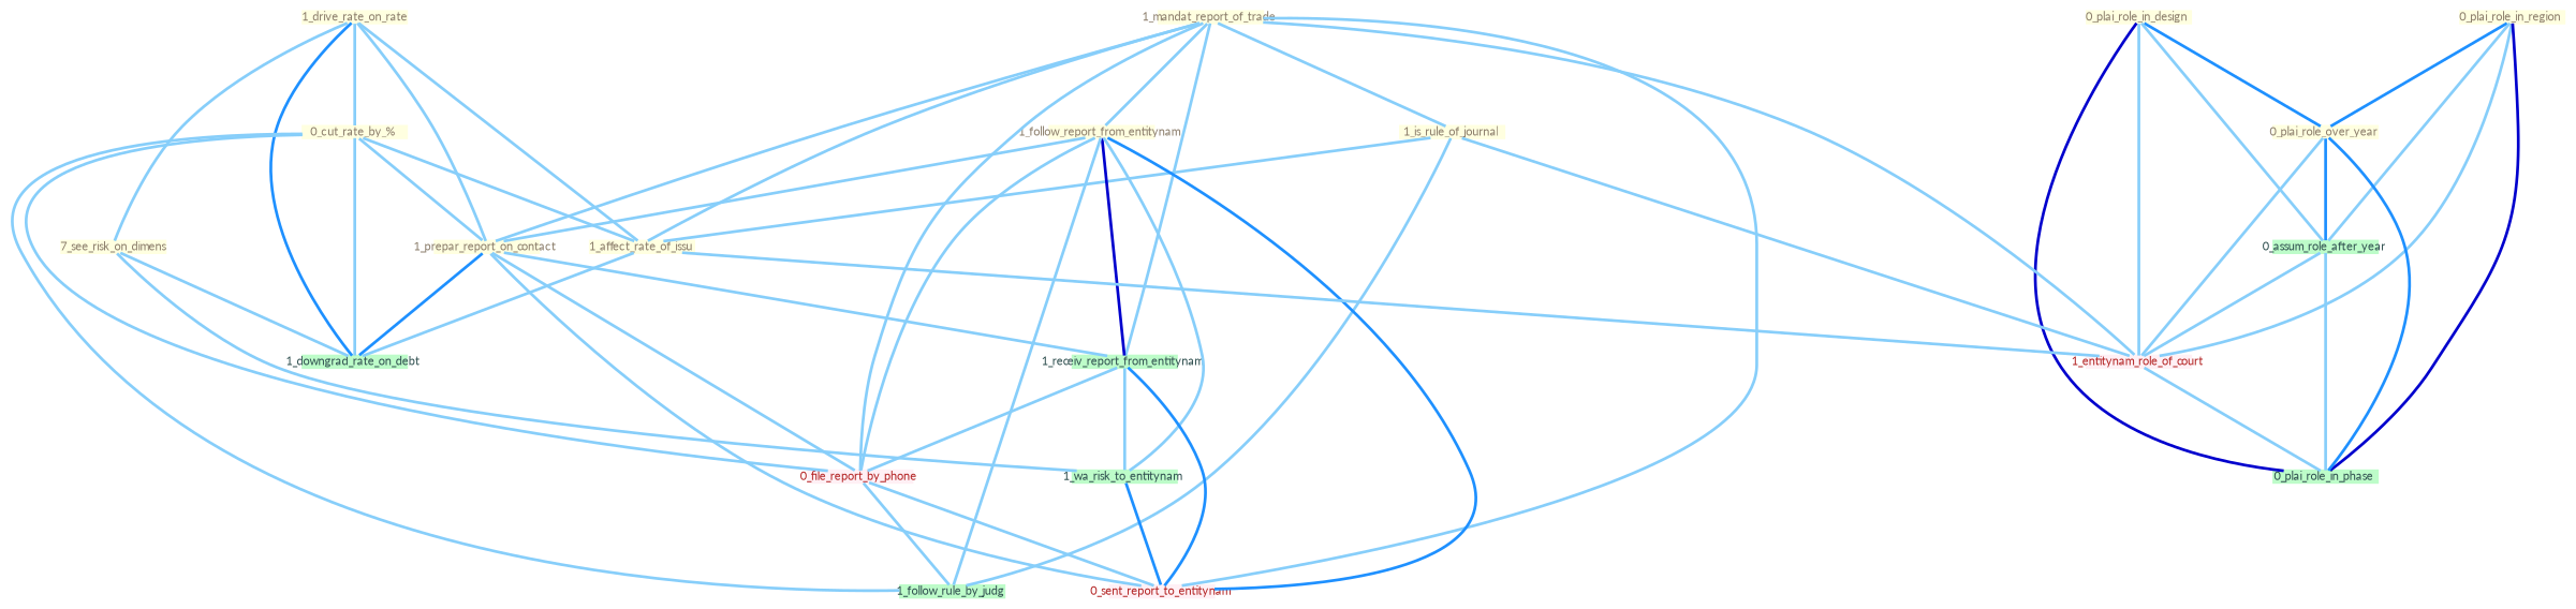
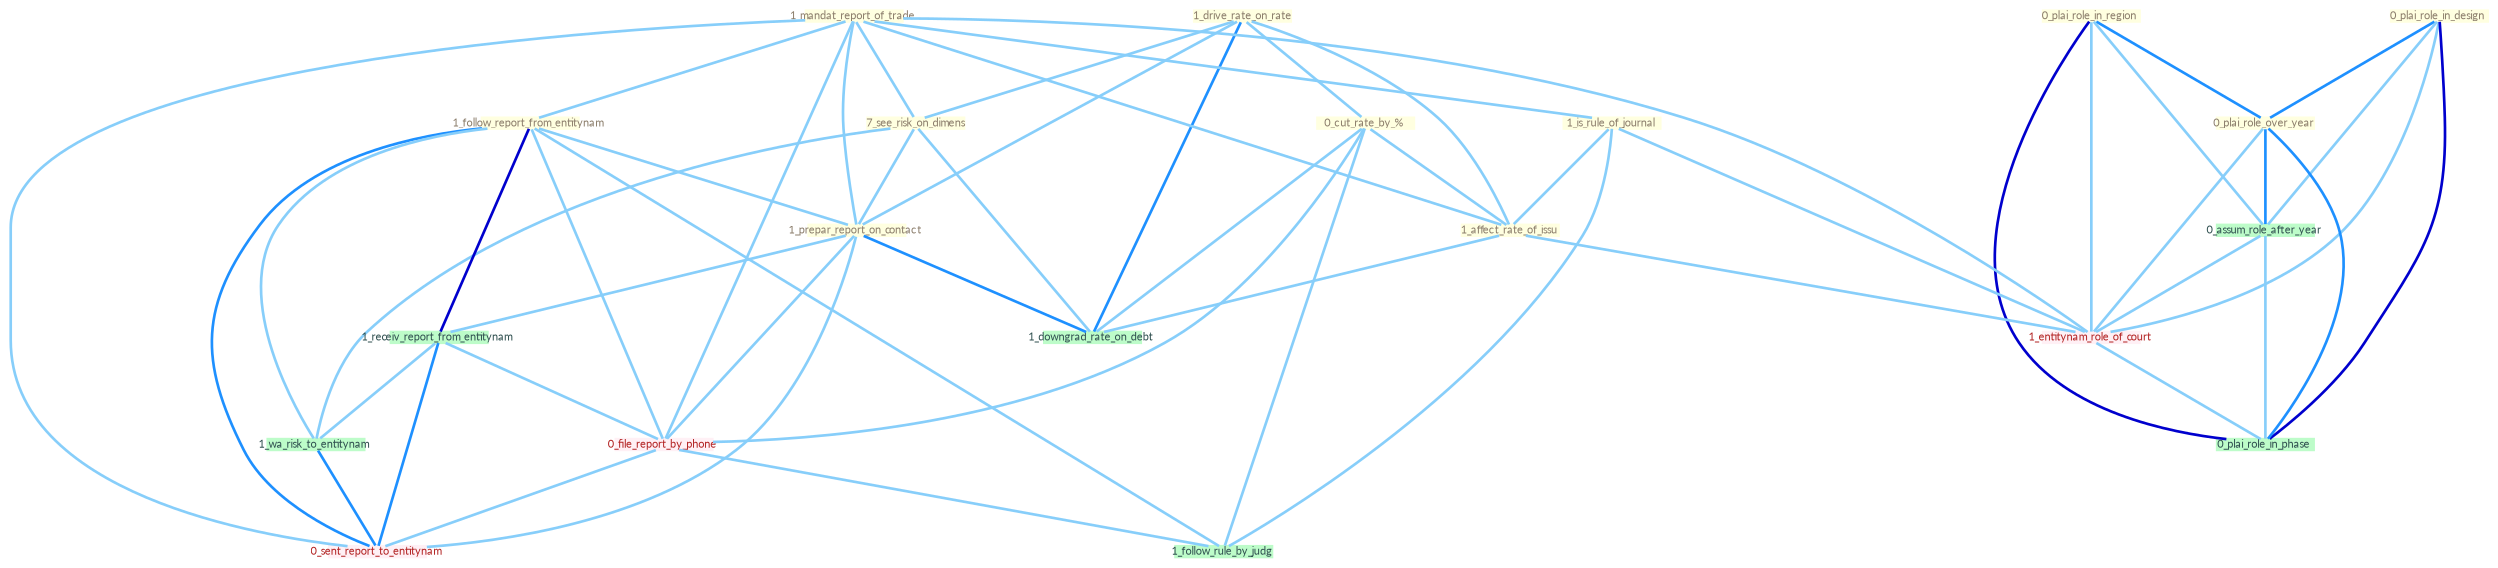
  graph {
    fontname=Lato
    node [color="#ffffe0" fixedsize=true fontcolor="#8b7d6b" fontname=Lato fontsize=4 shape=polygon style=filled]
    edge [color="#87cefa" fontname=Lato w=1]
    n1 [height=.06 label="1_drive_rate_on_rate" width=.5]
    "0_plai_role_in_design " [height=.06 width=.5]
    "0_plai_role_in_region " [height=.06 width=.5]
    "1_mandat_report_of_trade " [height=.06 width=.5]
    "1_is_rule_of_journal " [height=.06 width=.5]
    n6 [height=.06 label="7_see_risk_on_dimens" width=.5]
    "1_follow_report_from_entitynam " [height=.06 width=.5]
    "1_prepar_report_on_contact " [height=.06 width=.5]
    "0_plai_role_over_year " [height=.06 width=.5]
    "0_cut_rate_by_% " [height=.06 width=.5]
    "1_affect_rate_of_issu " [height=.06 width=.5]
    "1_entitynam_role_of_court " [color="#fff0f5" fontcolor="#b22222" height=.06 width=.5]
    "0_file_report_by_phone " [color="#fff0f5" fontcolor="#b22222" height=.06 width=.5]
    "0_sent_report_to_entitynam " [color="#fff0f5" fontcolor="#b22222" height=.06 width=.5]
    "1_downgrad_rate_on_debt " [color="#BDFCC9" fontcolor="#2f4f4f" height=.06 width=.5]
    "0_assum_role_after_year " [color="#BDFCC9" fontcolor="#2f4f4f" height=.06 width=.5]
    "0_plai_role_in_phase " [color="#BDFCC9" fontcolor="#2f4f4f" height=.06 width=.5]
    "1_receiv_report_from_entitynam " [color="#BDFCC9" fontcolor="#2f4f4f" height=.06 width=.5]
    "1_follow_rule_by_judg " [color="#BDFCC9" fontcolor="#2f4f4f" height=.06 width=.5]
    "1_wa_risk_to_entitynam " [color="#BDFCC9" fontcolor="#2f4f4f" height=.06 width=.5]
    subgraph sub_1 {
      n1
      "0_plai_role_in_design "
      "0_plai_role_in_region "
      "1_mandat_report_of_trade "
      "1_is_rule_of_journal "
      n6
      "1_follow_report_from_entitynam "
      "1_prepar_report_on_contact "
      "0_plai_role_over_year "
      "0_cut_rate_by_% "
      "1_affect_rate_of_issu "
    }
    subgraph sub_2 {
      "1_entitynam_role_of_court "
      "0_file_report_by_phone "
      "0_sent_report_to_entitynam "
    }
    n1 -- n6
    n1 -- "1_prepar_report_on_contact "
    n1 -- "0_cut_rate_by_% "
    n1 -- "1_affect_rate_of_issu "
    n1 -- "1_downgrad_rate_on_debt " [color="#1e90ff" w=2]
    "0_plai_role_in_design " -- "0_plai_role_over_year " [color="#1e90ff" w=2]
    "0_plai_role_in_design " -- "1_entitynam_role_of_court "
    "0_plai_role_in_design " -- "0_assum_role_after_year "
    "0_plai_role_in_design " -- "0_plai_role_in_phase " [color="#0000cd" w=3]
    "0_plai_role_in_region " -- "0_plai_role_over_year " [color="#1e90ff" w=2]
    "0_plai_role_in_region " -- "1_entitynam_role_of_court "
    "0_plai_role_in_region " -- "0_assum_role_after_year "
    "0_plai_role_in_region " -- "0_plai_role_in_phase " [color="#0000cd" w=3]
    "1_mandat_report_of_trade " -- "1_is_rule_of_journal "
    "1_mandat_report_of_trade " -- "1_follow_report_from_entitynam "
    "1_mandat_report_of_trade " -- "1_prepar_report_on_contact "
    "1_mandat_report_of_trade " -- "1_affect_rate_of_issu "
    "1_mandat_report_of_trade " -- "1_entitynam_role_of_court "
    "1_mandat_report_of_trade " -- "0_file_report_by_phone "
    "1_mandat_report_of_trade " -- "0_sent_report_to_entitynam "
-   "1_mandat_report_of_trade " -- "1_receiv_report_from_entitynam "
+   "1_mandat_report_of_trade " -- n6
    "1_is_rule_of_journal " -- "1_affect_rate_of_issu "
    "1_is_rule_of_journal " -- "1_entitynam_role_of_court "
    "1_is_rule_of_journal " -- "1_follow_rule_by_judg "
-   "0_cut_rate_by_% " -- "1_prepar_report_on_contact "
+   n6 -- "1_prepar_report_on_contact "
    n6 -- "1_downgrad_rate_on_debt "
    n6 -- "1_wa_risk_to_entitynam "
    "1_follow_report_from_entitynam " -- "1_prepar_report_on_contact "
    "1_follow_report_from_entitynam " -- "0_file_report_by_phone "
    "1_follow_report_from_entitynam " -- "0_sent_report_to_entitynam " [color="#1e90ff" w=2]
    "1_follow_report_from_entitynam " -- "1_receiv_report_from_entitynam " [color="#0000cd" w=3]
    "1_follow_report_from_entitynam " -- "1_follow_rule_by_judg "
    "1_follow_report_from_entitynam " -- "1_wa_risk_to_entitynam "
    "1_prepar_report_on_contact " -- "0_file_report_by_phone "
    "1_prepar_report_on_contact " -- "0_sent_report_to_entitynam "
    "1_prepar_report_on_contact " -- "1_downgrad_rate_on_debt " [color="#1e90ff"]
    "1_prepar_report_on_contact " -- "1_receiv_report_from_entitynam "
    "0_plai_role_over_year " -- "1_entitynam_role_of_court "
    "0_plai_role_over_year " -- "0_assum_role_after_year " [color="#1e90ff" w=2]
    "0_plai_role_over_year " -- "0_plai_role_in_phase " [color="#1e90ff" w=2]
    "0_cut_rate_by_% " -- "1_affect_rate_of_issu "
    "0_cut_rate_by_% " -- "0_file_report_by_phone "
    "0_cut_rate_by_% " -- "1_downgrad_rate_on_debt "
    "0_cut_rate_by_% " -- "1_follow_rule_by_judg "
    "1_affect_rate_of_issu " -- "1_entitynam_role_of_court "
    "1_affect_rate_of_issu " -- "1_downgrad_rate_on_debt "
    "1_entitynam_role_of_court " -- "0_plai_role_in_phase "
    "0_file_report_by_phone " -- "0_sent_report_to_entitynam "
    "0_file_report_by_phone " -- "1_follow_rule_by_judg "
    "0_assum_role_after_year " -- "1_entitynam_role_of_court "
    "0_assum_role_after_year " -- "0_plai_role_in_phase "
    "1_receiv_report_from_entitynam " -- "0_file_report_by_phone "
    "1_receiv_report_from_entitynam " -- "0_sent_report_to_entitynam " [color="#1e90ff" w=2]
    "1_receiv_report_from_entitynam " -- "1_wa_risk_to_entitynam "
    "1_wa_risk_to_entitynam " -- "0_sent_report_to_entitynam " [color="#1e90ff" w=2]
  }
